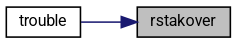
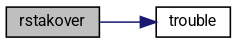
  digraph {
    rankdir=LR
    fontname=Roboto
    node [color=black fontname=Roboto fontsize=10 shape=record style=filled]
    n1 [fillcolor=grey75 fontcolor=black height=0.2 label=rstakover width=0.4]
    n2 [fillcolor=white height=0.2 label=trouble width=0.4]
-   n2 -> n1 [color=midnightblue fontname=Roboto fontsize=10 labelfontname=Helvetica labelfontsize=10 style=solid]
+   n1 -> n2 [color=midnightblue fontname=Roboto fontsize=10 labelfontname=Helvetica labelfontsize=10 style=solid]
  }
